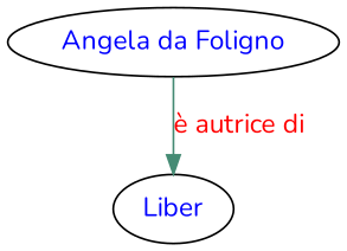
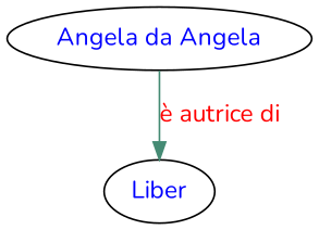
  digraph {
    rankdir=TB
    fontname=Nunito
    node [fontcolor=blue fontname=Nunito]
-   n1 [label="Angela da Foligno"]
+   n1 [label="Angela da Angela"]
    n2 [label=Liber]
    n1 -> n2 [color=aquamarine4 fontcolor=red label="è autrice di" fontname=Nunito]
  }
